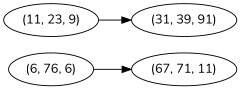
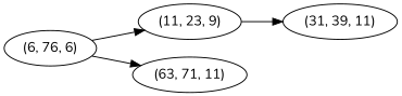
  digraph {
    fontname=Nunito
    rankdir=LR
    node [fontname=Nunito]
    edge [fontname=Nunito]
    "(6, 76, 6)"
    "(11, 23, 9)"
-   "(63, 71, 11)" [label="(67, 71, 11)"]
-   "(31, 39, 11)" [label="(31, 39, 91)"]
+   "(63, 71, 11)"
+   "(31, 39, 11)"
+   "(6, 76, 6)" -> "(11, 23, 9)"
    "(6, 76, 6)" -> "(63, 71, 11)"
    "(11, 23, 9)" -> "(31, 39, 11)"
  }
